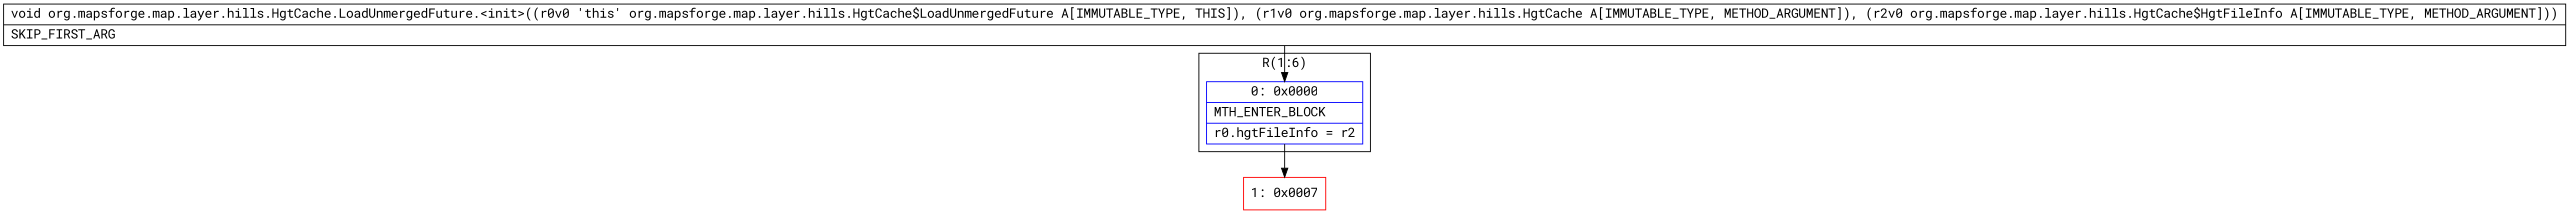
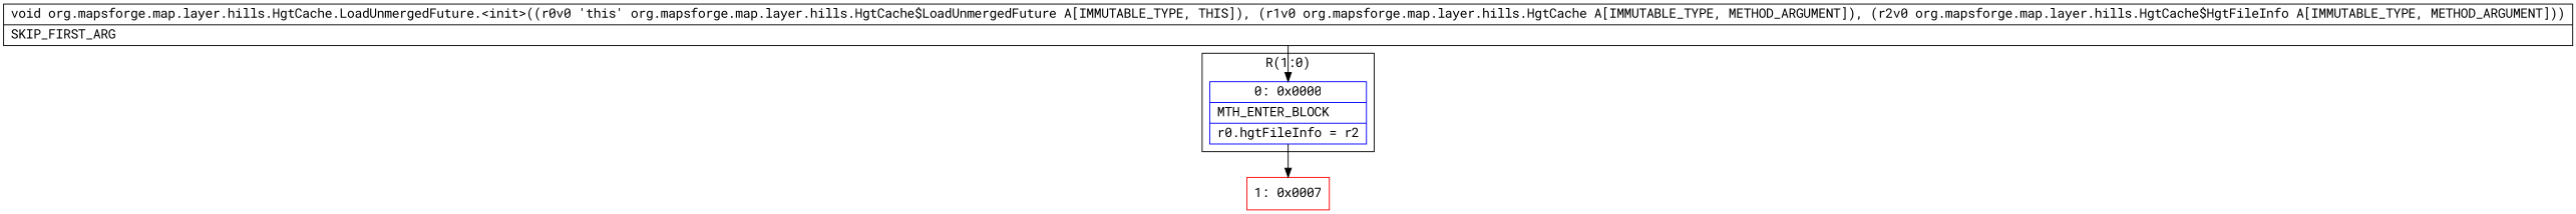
  digraph {
    fontname="Roboto Mono"
    node [shape=record fontname="Roboto Mono"]
    edge [fontname="Roboto Mono"]
    n1 [color=blue label="{0\:\ 0x0000|MTH_ENTER_BLOCK\l|r0.hgtFileInfo = r2\l}"]
    n2 [color=red label="{1\:\ 0x0007}"]
    n3 [label="{void org.mapsforge.map.layer.hills.HgtCache.LoadUnmergedFuture.\<init\>((r0v0 'this' org.mapsforge.map.layer.hills.HgtCache$LoadUnmergedFuture A[IMMUTABLE_TYPE, THIS]), (r1v0 org.mapsforge.map.layer.hills.HgtCache A[IMMUTABLE_TYPE, METHOD_ARGUMENT]), (r2v0 org.mapsforge.map.layer.hills.HgtCache$HgtFileInfo A[IMMUTABLE_TYPE, METHOD_ARGUMENT]))  | SKIP_FIRST_ARG\l}"]
    subgraph cluster_1 {
-     label="R(1:6)"
+     label="R(1:0)"
      n1
    }
    n1 -> n2
    n3 -> n1
  }
